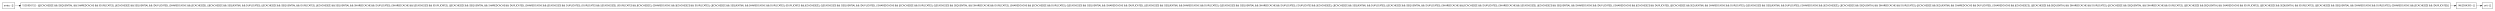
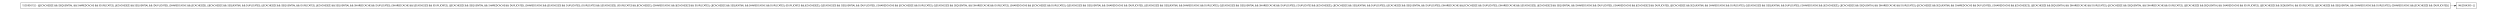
  digraph {
    fontname="Noto Sans"
    rankdir=LR
    node [fontname="Noto Sans" shape=record]
    edge [fontname="Noto Sans"]
-   n1 [label="entry - []"]
    n2 [label="1555950152 - [(JECACHESIZE && !SEQUENTIAL && SHAREDCACHE && !DUPLICATES), (JECACHESIZE && SEQUENTIAL && !DUPLICATES), (SHAREDCACHE && JECACHESIZE), (!JECACHESIZE && SEQUENTIAL && DUPLICATES), (JECACHESIZE && !SEQUENTIAL && DUPLICATES), (JECACHESIZE && SEQUENTIAL && SHAREDCACHE && !DUPLICATES), (SHAREDCACHE && !JECACHESIZE && !DUPLICATES), (!JECACHESIZE && !SEQUENTIAL && SHAREDCACHE && DUPLICATES), (SHAREDCACHE && JECACHESIZE && DUPLICATES), (DUPLICATES && !JECACHESIZE), (!DUPLICATES && JECACHESIZE), (!SHAREDCACHE && !JECACHESIZE && !DUPLICATES), (JECACHESIZE && SEQUENTIAL && SHAREDCACHE && DUPLICATES), (DUPLICATES && JECACHESIZE), (!JECACHESIZE && !SEQUENTIAL && !DUPLICATES), (!SHAREDCACHE && !JECACHESIZE && DUPLICATES), (!JECACHESIZE && SEQUENTIAL && !SHAREDCACHE && DUPLICATES), (SHAREDCACHE && !JECACHESIZE && DUPLICATES), (!JECACHESIZE && !SEQUENTIAL && !SHAREDCACHE && !DUPLICATES), (JECACHESIZE && !SEQUENTIAL && SHAREDCACHE && DUPLICATES), (!JECACHESIZE && !SEQUENTIAL && SHAREDCACHE && !DUPLICATES), (!DUPLICATES && !JECACHESIZE), (JECACHESIZE && SEQUENTIAL && DUPLICATES), (JECACHESIZE && !SEQUENTIAL && !DUPLICATES), (SHAREDCACHE && JECACHESIZE && !DUPLICATES), (SHAREDCACHE && !JECACHESIZE), (JECACHESIZE && SEQUENTIAL && !SHAREDCACHE && !DUPLICATES), (!SHAREDCACHE && JECACHESIZE && DUPLICATES), (!JECACHESIZE && SEQUENTIAL && SHAREDCACHE && DUPLICATES), (!JECACHESIZE && !SEQUENTIAL && DUPLICATES), (!SHAREDCACHE && !JECACHESIZE), (JECACHESIZE && !SEQUENTIAL && !SHAREDCACHE && !DUPLICATES), (JECACHESIZE && SEQUENTIAL && !SHAREDCACHE && DUPLICATES), (!SHAREDCACHE && JECACHESIZE), (!JECACHESIZE && SEQUENTIAL && !SHAREDCACHE && !DUPLICATES), (JECACHESIZE && !SEQUENTIAL && !SHAREDCACHE && DUPLICATES), (!JECACHESIZE && SEQUENTIAL && SHAREDCACHE && !DUPLICATES), (!JECACHESIZE && SEQUENTIAL && !DUPLICATES), (!JECACHESIZE && !SEQUENTIAL && !SHAREDCACHE && DUPLICATES), (!SHAREDCACHE && JECACHESIZE && !DUPLICATES)]"]
    n3 [label="1462054390 - []"]
-   n4 [label="exit - []"]
-   n1 -> n2
    n2 -> n3
-   n3 -> n4
  }
